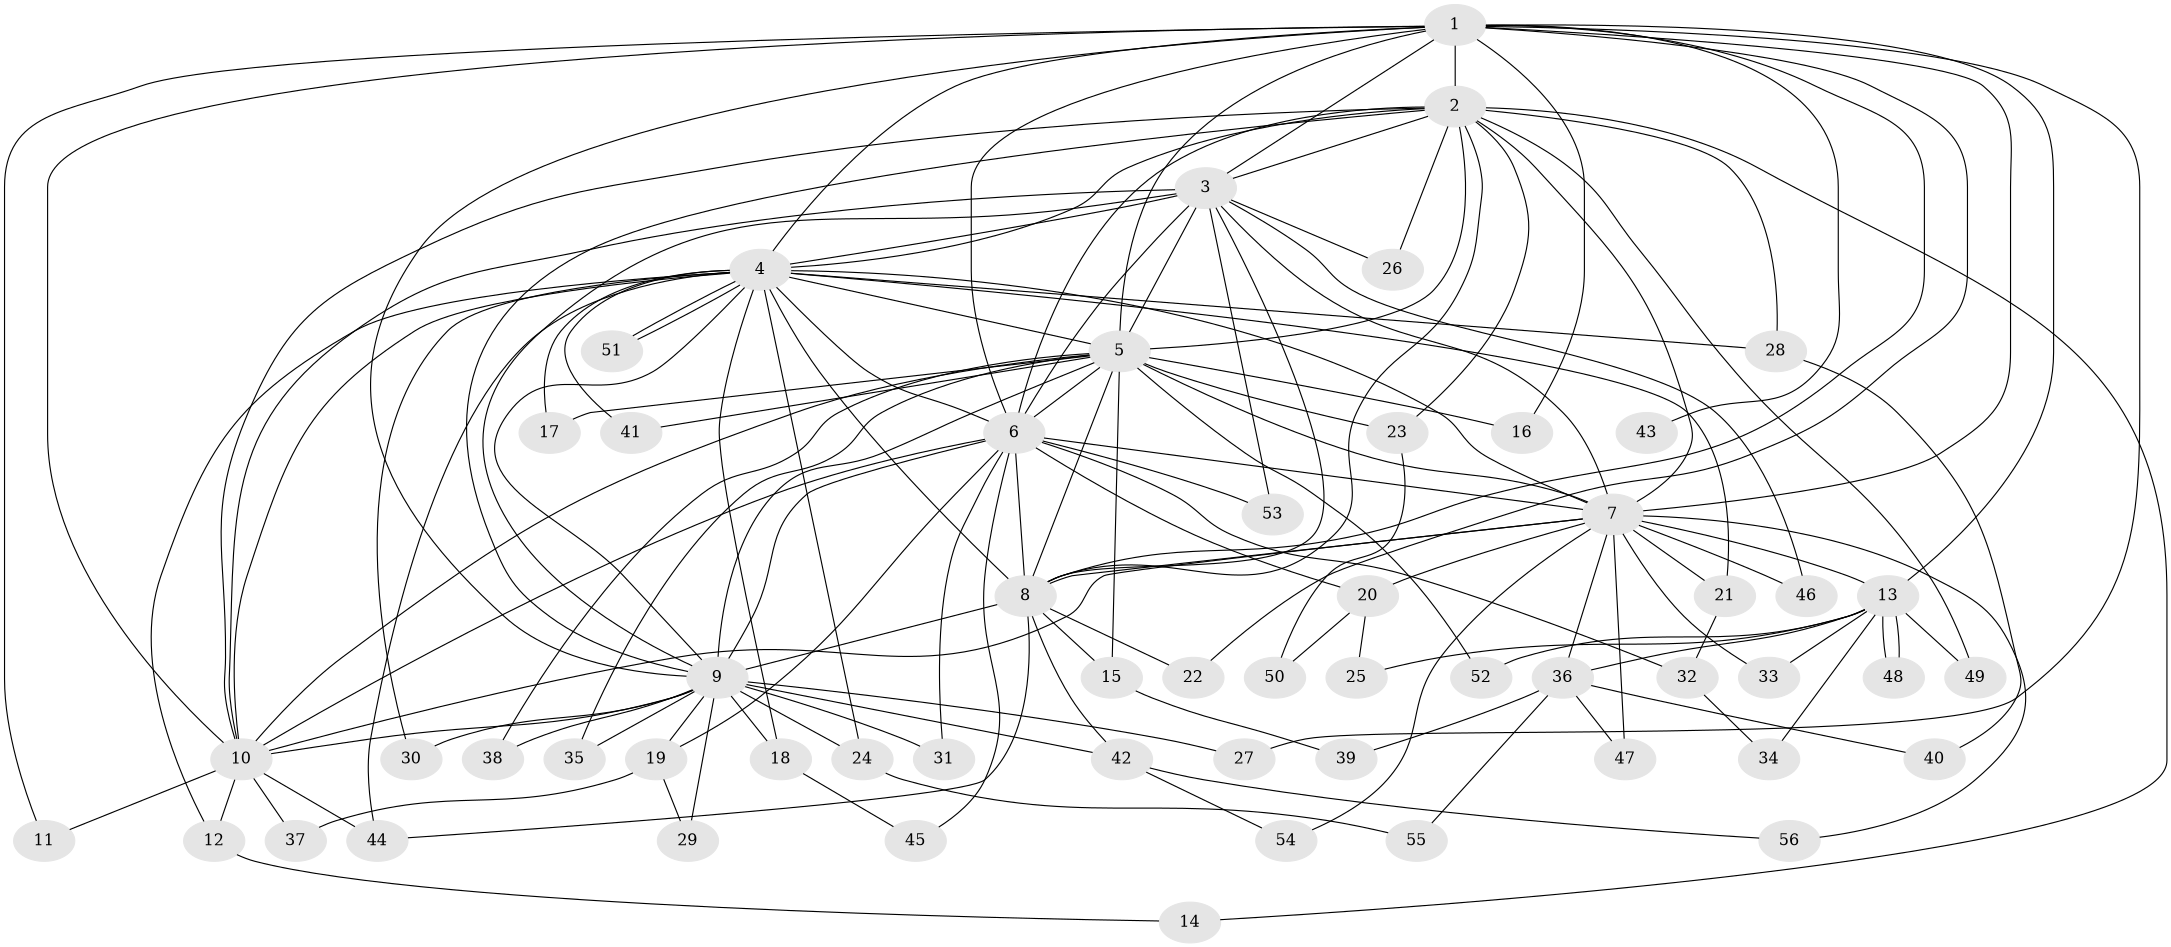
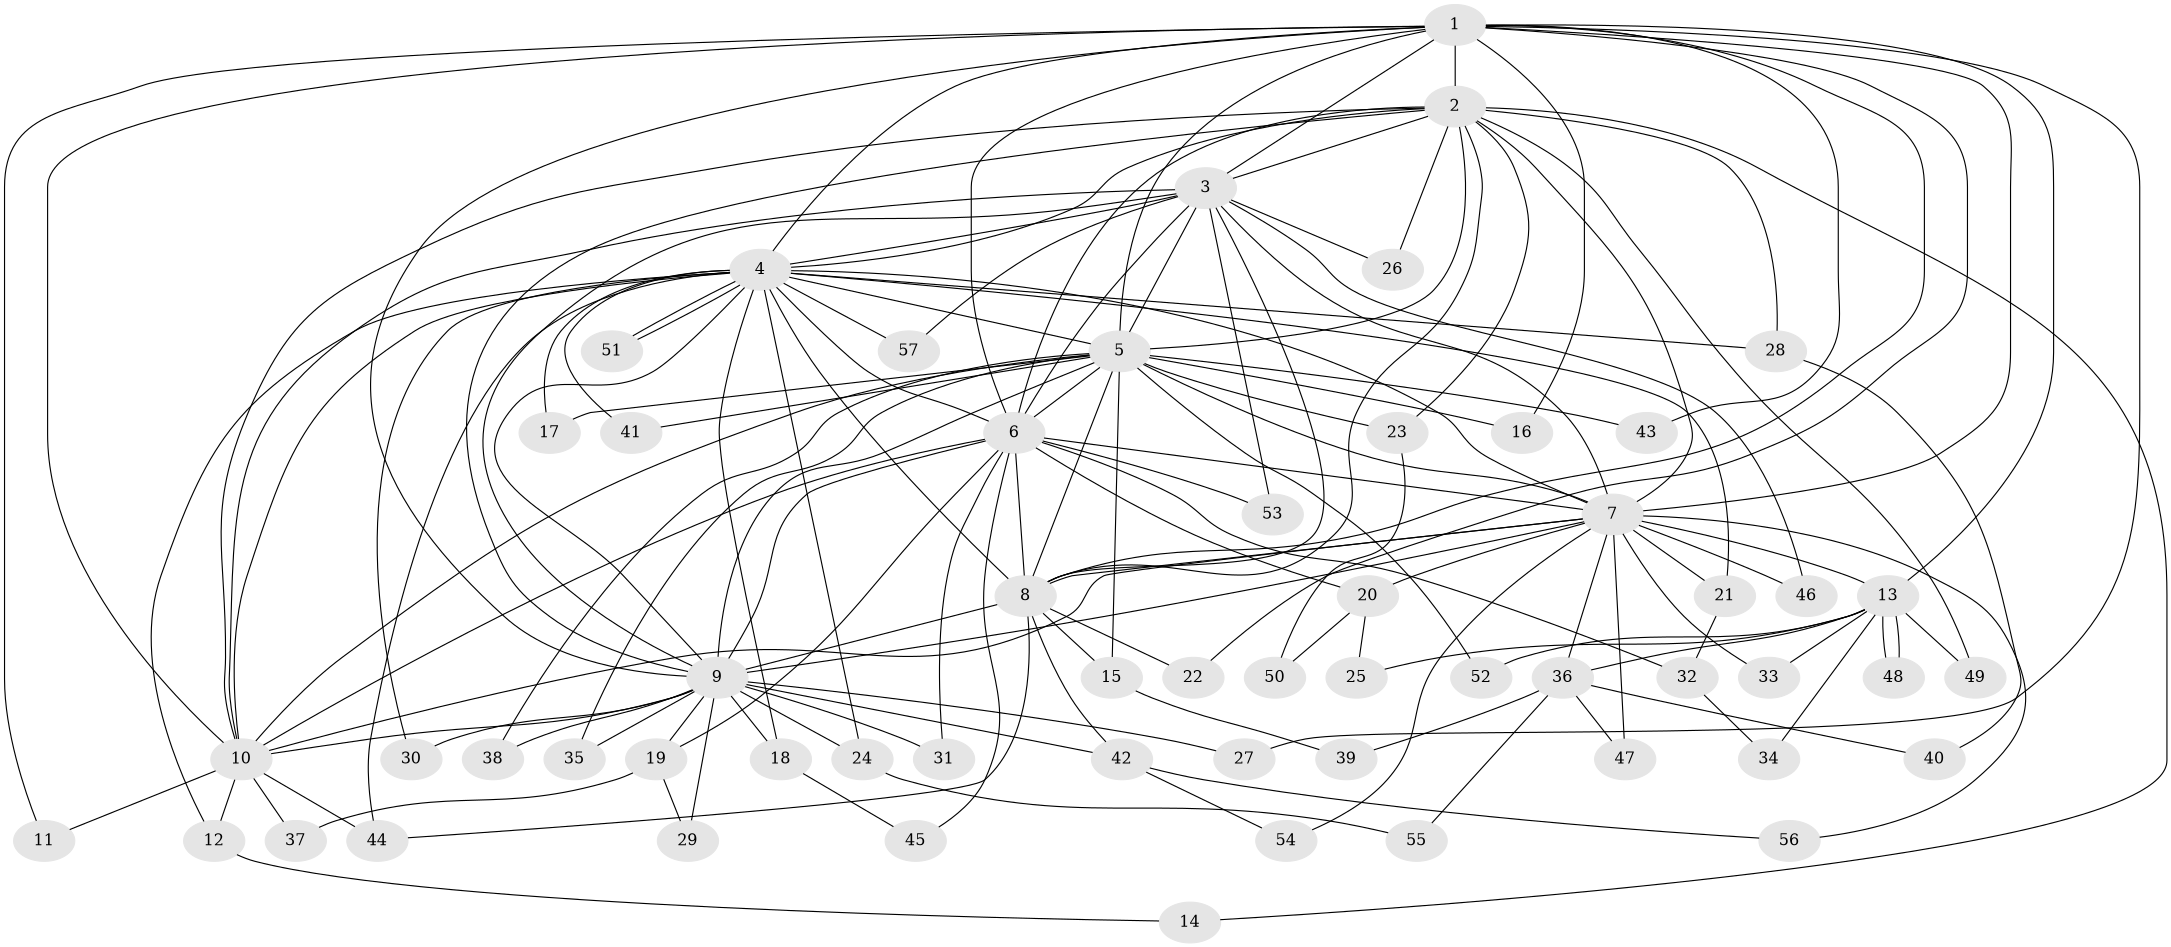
  graph {
    node [color=gray90 style=filled]
    1
    2
    3
    4
    5
    6
    7
    8
    9
    10
    11
    13
    16
    22
    27
    43
    14
    23
    26
    28
    49
    46
    53
+   57
    12
    17
    18
    21
    24
    30
    41
    44
    51
    15
    35
    38
    52
    19
    20
    31
    32
    45
    33
    36
    47
    54
    56
    42
    29
    37
    25
    34
    48
    50
    40
    55
    39
    1 -- 2
    1 -- 3
    1 -- 4
    1 -- 5
    1 -- 6
    1 -- 7
    1 -- 8
    1 -- 9
    1 -- 10
    1 -- 11
    1 -- 13
    1 -- 16
    1 -- 22
    1 -- 27
    1 -- 43
    2 -- 3
    2 -- 4
    2 -- 5
    2 -- 6
    2 -- 7
    2 -- 8
    2 -- 9
    2 -- 10
    2 -- 14
    2 -- 23
    2 -- 26
    2 -- 28
    2 -- 49
    3 -- 4
    3 -- 5
    3 -- 6
    3 -- 7
    3 -- 8
    3 -- 9
    3 -- 10
    3 -- 26
    3 -- 46
    3 -- 53
+   3 -- 57
    4 -- 5
    4 -- 6
    4 -- 7
    4 -- 8
    4 -- 9
    4 -- 10
    4 -- 28
+   4 -- 57
    4 -- 12
    4 -- 17
    4 -- 18
    4 -- 21
    4 -- 24
    4 -- 30
    4 -- 41
    4 -- 44
    4 -- 51
    4 -- 51
    5 -- 6
    5 -- 7
    5 -- 8
    5 -- 9
    5 -- 10
    5 -- 16
+   5 -- 43
    5 -- 23
    5 -- 17
    5 -- 41
    5 -- 15
    5 -- 35
    5 -- 38
    5 -- 52
    6 -- 7
    6 -- 8
    6 -- 9
    6 -- 10
    6 -- 53
    6 -- 19
    6 -- 20
    6 -- 31
    6 -- 32
    6 -- 45
    7 -- 8
+   7 -- 9
    7 -- 10
    7 -- 13
    7 -- 46
    7 -- 21
    7 -- 20
    7 -- 33
    7 -- 36
    7 -- 47
    7 -- 54
    7 -- 56
    8 -- 9
    8 -- 22
    8 -- 44
    8 -- 15
    8 -- 42
    9 -- 10
    9 -- 27
    9 -- 18
    9 -- 24
    9 -- 30
    9 -- 35
    9 -- 38
    9 -- 19
    9 -- 31
    9 -- 42
    9 -- 29
    10 -- 11
    10 -- 12
    10 -- 44
    10 -- 37
    13 -- 49
    13 -- 52
    13 -- 33
    13 -- 36
    13 -- 25
    13 -- 34
    13 -- 48
    13 -- 48
    23 -- 50
    28 -- 40
    12 -- 14
    18 -- 45
    21 -- 32
    24 -- 55
    15 -- 39
    19 -- 29
    19 -- 37
    20 -- 25
    20 -- 50
    32 -- 34
    36 -- 47
    36 -- 40
    36 -- 55
    36 -- 39
    42 -- 54
    42 -- 56
  }
